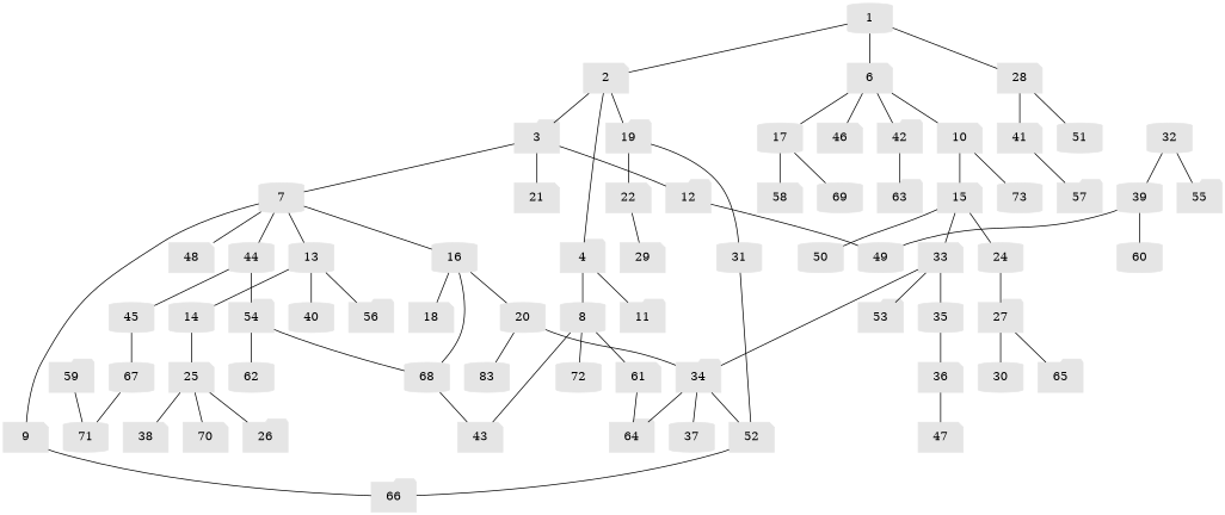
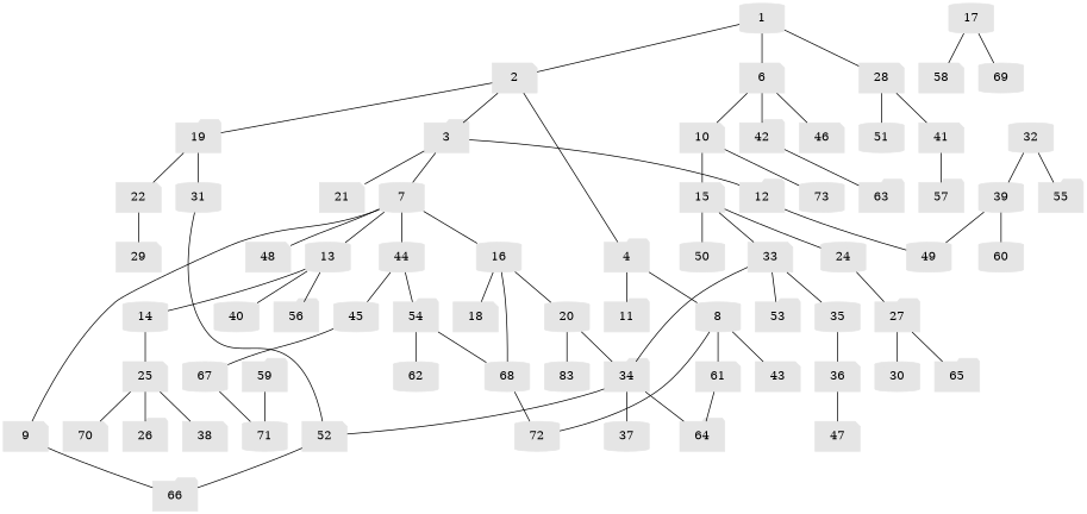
  graph {
    node [color=gray90 shape=cylinder style=filled]
    2 [shape=note]
    1
    6 [shape=note]
    28 [shape=note]
    3 [shape=folder]
    4 [shape=folder]
    19 [shape=folder]
    42 [shape=folder]
    10 [shape=note]
    17
    46 [shape=note]
    41 [shape=note]
    51
    63 [shape=folder]
    7
    12 [shape=folder]
    21 [shape=note]
    8
    11 [shape=folder]
    22 [shape=note]
    31
    9 [shape=note]
    13
    16
    44
    48 [shape=note]
    49
    43 [shape=note]
    61 [shape=note]
    72
    32
    39
    55 [shape=folder]
    59 [shape=folder]
    71
    15 [shape=note]
    73
    58 [shape=note]
    69
    66 [shape=folder]
    14
    40
    56 [shape=folder]
    18 [shape=note]
    20
    68
    45
    54 [shape=folder]
    64 [shape=folder]
    24
    33 [shape=note]
    50
    25 [shape=note]
    26 [shape=folder]
    38 [shape=note]
    70 [shape=note]
    27 [shape=folder]
    34 [shape=folder]
    35
    53 [shape=folder]
    n61 [label=83]
    29 [shape=note]
    52 [shape=note]
    37
    30
    65 [shape=folder]
    57 [shape=folder]
    60
    36 [shape=note]
    47 [shape=note]
    67
    62
    2 -- 3
    2 -- 4
    2 -- 19
    1 -- 2
    1 -- 6
    1 -- 28
    6 -- 42
    6 -- 10
-   6 -- 17
    6 -- 46
    28 -- 41
    28 -- 51
    3 -- 7
    3 -- 12
    3 -- 21
    4 -- 8
    4 -- 11
    19 -- 22
    19 -- 31
    42 -- 63
    10 -- 15
    10 -- 73
    17 -- 58
    17 -- 69
    41 -- 57
    7 -- 9
    7 -- 13
    7 -- 16
    7 -- 44
    7 -- 48
    12 -- 49
    8 -- 43
    8 -- 61
    8 -- 72
    22 -- 29
    31 -- 52
    9 -- 66
    13 -- 14
    13 -- 40
    13 -- 56
    16 -- 18
    16 -- 20
    16 -- 68
    44 -- 45
    44 -- 54
    61 -- 64
    32 -- 39
    32 -- 55
    39 -- 49
    39 -- 60
    59 -- 71
    15 -- 24
    15 -- 33
    15 -- 50
    14 -- 25
    20 -- 34
    20 -- n61
-   68 -- 43
+   68 -- 72
    45 -- 67
    54 -- 68
    54 -- 62
    24 -- 27
    33 -- 34
    33 -- 35
    33 -- 53
    25 -- 26
    25 -- 38
    25 -- 70
    27 -- 30
    27 -- 65
    34 -- 64
    34 -- 52
    34 -- 37
    35 -- 36
    52 -- 66
    36 -- 47
    67 -- 71
  }
